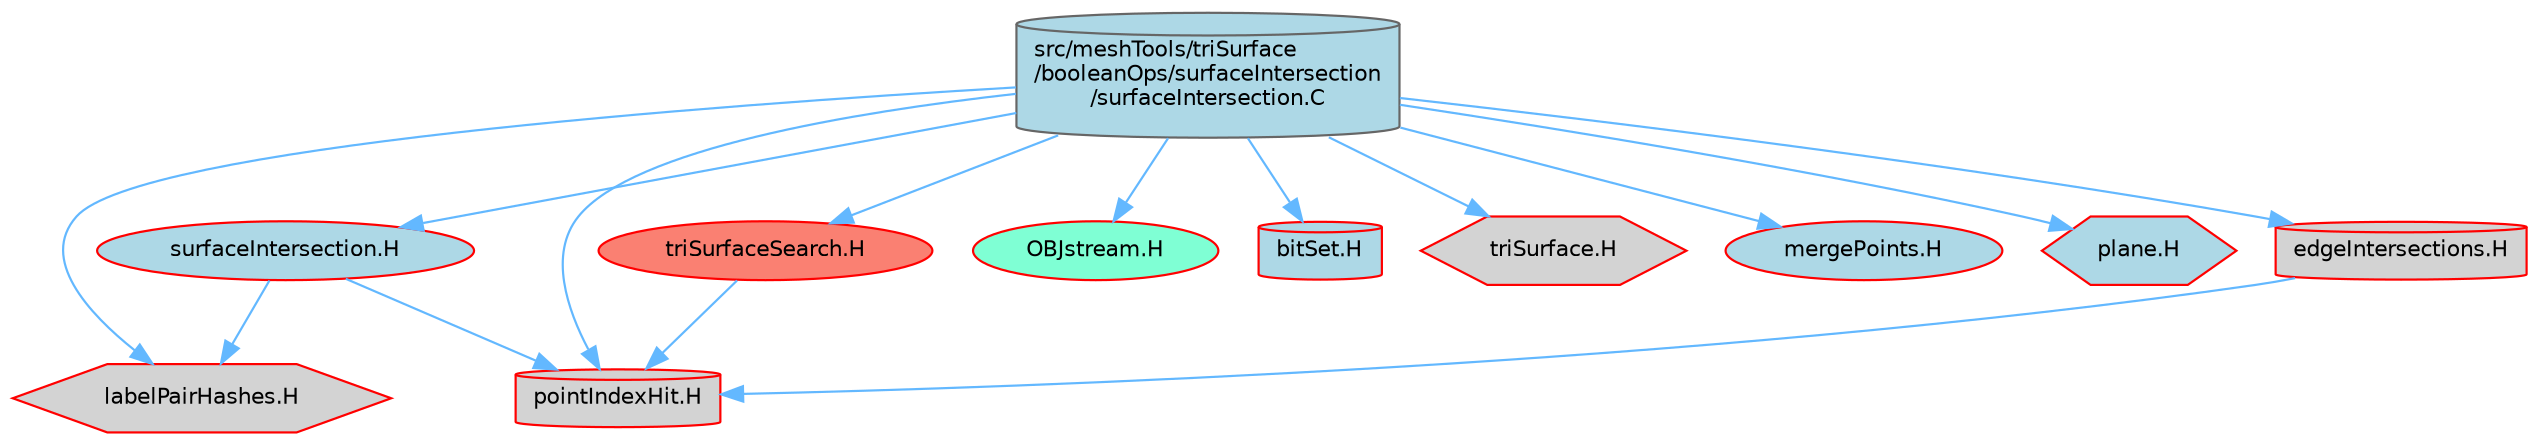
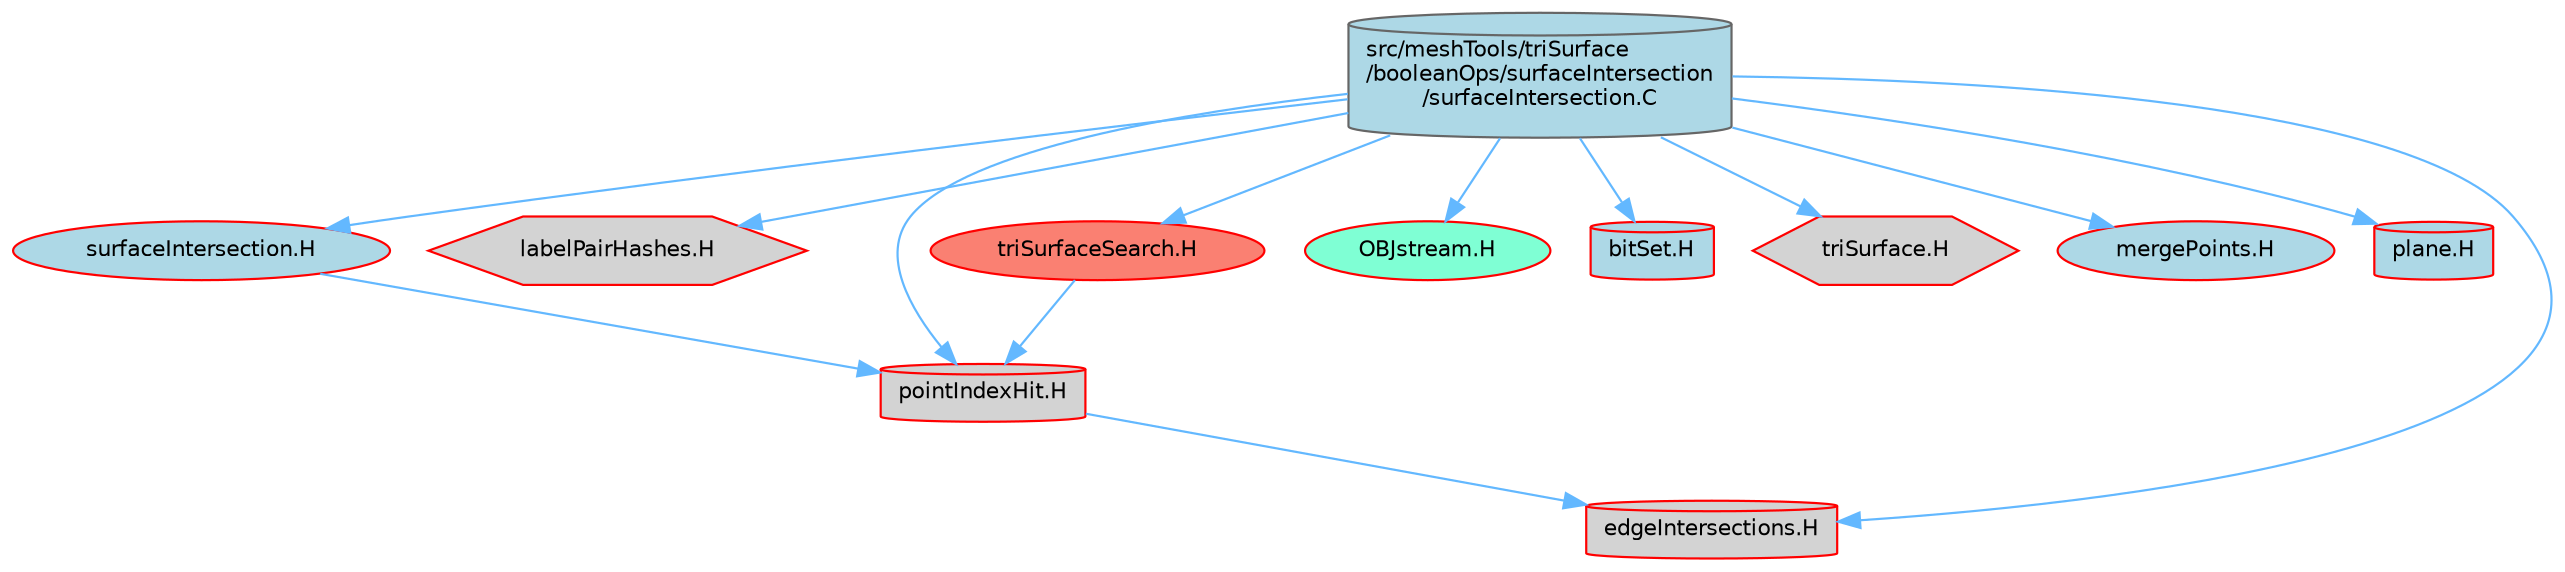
  digraph {
    node [color=red fillcolor=lightblue fontname=Helvetica fontsize=10 shape=cylinder style=filled]
    edge [color=steelblue1 fontname=Helvetica fontsize=10 labelfontname=Helvetica labelfontsize=10 style=solid]
    n1 [color=gray40 fontcolor=black height=0.2 label="src/meshTools/triSurface\l/booleanOps/surfaceIntersection\l/surfaceIntersection.C" width=0.4]
    n2 [height=0.2 label="surfaceIntersection.H" shape=ellipse width=0.4]
    n3 [fillcolor=lightgrey height=0.2 label="labelPairHashes.H" shape=hexagon width=0.4]
    n4 [fillcolor=lightgrey height=0.2 label="pointIndexHit.H" width=0.4]
    n5 [fillcolor=salmon height=0.2 label="triSurfaceSearch.H" shape=ellipse width=0.4]
    n6 [fillcolor=aquamarine height=0.2 label="OBJstream.H" shape=ellipse width=0.4]
    n7 [height=0.2 label="bitSet.H" width=0.4]
    n8 [fillcolor=lightgrey height=0.2 label="triSurface.H" shape=hexagon width=0.4]
    n9 [height=0.2 label="mergePoints.H" shape=ellipse width=0.4]
-   n10 [height=0.2 label="plane.H" shape=hexagon width=0.4]
+   n10 [height=0.2 label="plane.H" width=0.4]
    n11 [fillcolor=lightgrey height=0.2 label="edgeIntersections.H" width=0.4]
    n1 -> n2
    n1 -> n3
    n1 -> n4
    n1 -> n5
    n1 -> n6
    n1 -> n7
    n1 -> n8
    n1 -> n9
    n1 -> n10
    n1 -> n11
-   n2 -> n3
    n2 -> n4
    n5 -> n4
-   n11 -> n4
+   n4 -> n11
  }
